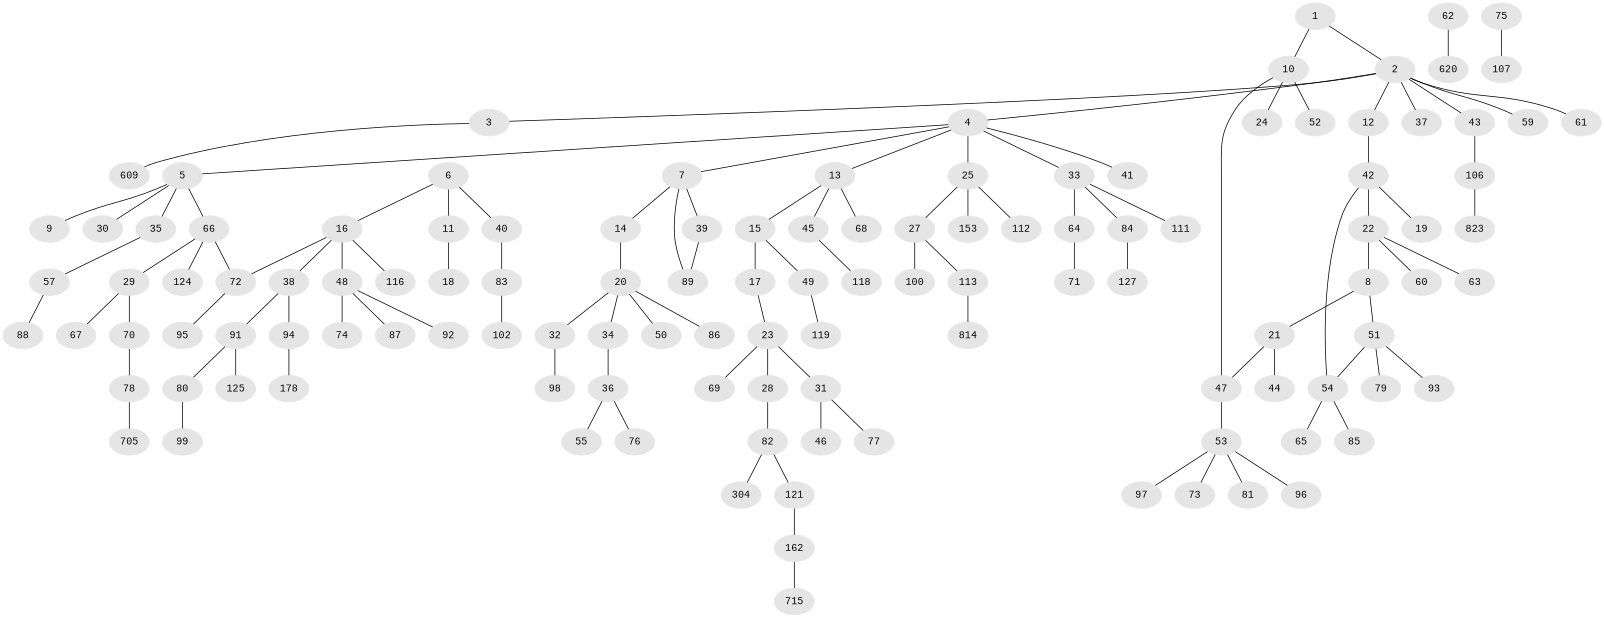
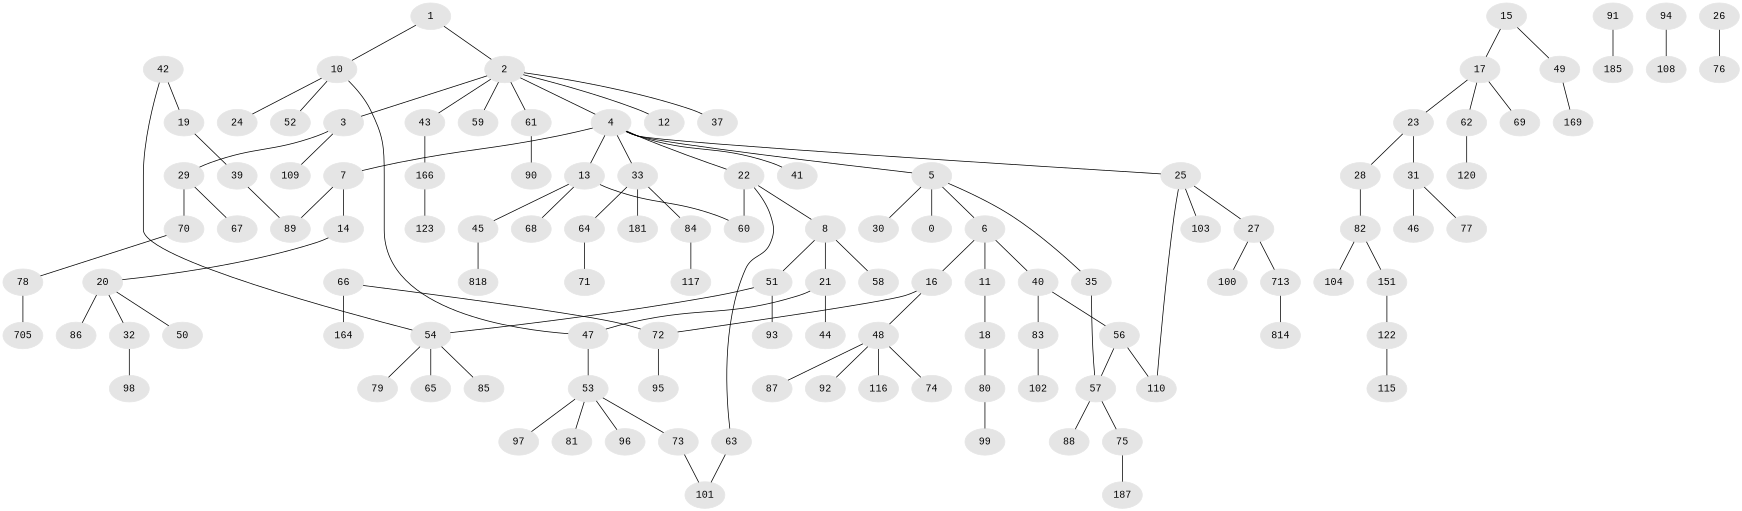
  graph {
    fontname="Liberation Mono"
    node [color=gray90 fontname="Liberation Mono" style=filled]
    edge [fontname="Liberation Mono"]
    1
    2
    10
    3
    4
    12
    37
    43
    59
    61
    24
    47
    52
    29
-   109 [label=609]
+   109
    5
    7
    13
    22
    25
    33
    41
    42
-   106
+   106 [label=166]
+   90
    67
    70
    6
-   9
+   9 [label=0]
    30
    35
    14
    89
    15
    45
    68
    8
    60
    63
    27
-   103 [label=153]
-   112
+   103
+   112 [label=110]
    64
    84
-   111
+   111 [label=181]
    11
    16
    40
    19
    39
    57
    18
-   38
    48
    72
    116
+   56
    83
    21
    51
+   58
    20
    44
    54
    79
    93
    53
    80
    17
    49
-   118
+   118 [label=818]
    32
-   34
    50
    86
    23
    62
    69
-   119
+   119 [label=169]
    91
    94
    74
    87
    92
    95
    28
    31
-   120 [label=620]
+   120
    66
-   124
+   124 [label=164]
    99
    98
-   36
+   36 [label=26]
+   101
    82
    46
    77
    100
-   113
+   113 [label=713]
    n100 [label=814]
-   104 [label=304]
-   121
+   104
+   121 [label=151]
    78
    71
-   117 [label=127]
-   55
+   117
    76
    75
    88
-   125
-   108 [label=178]
+   125 [label=185]
+   108
    102
    65
    85
-   123 [label=823]
+   123
    97
    73
    81
    96
-   107
+   107 [label=187]
    n121 [label=705]
-   122 [label=162]
-   115 [label=715]
+   122
+   115
    1 -- 2
    1 -- 10
    2 -- 3
    2 -- 4
    2 -- 12
    2 -- 37
    2 -- 43
    2 -- 59
    2 -- 61
    10 -- 24
    10 -- 47
    10 -- 52
-   66 -- 29
+   3 -- 29
    3 -- 109
    4 -- 5
    4 -- 7
    4 -- 13
-   42 -- 22
+   4 -- 22
    4 -- 25
    4 -- 33
    4 -- 41
-   12 -- 42
    43 -- 106
+   61 -- 90
    47 -- 53
    29 -- 67
    29 -- 70
-   5 -- 66
+   5 -- 6
    5 -- 9
    5 -- 30
    5 -- 35
    7 -- 14
    7 -- 89
-   13 -- 15
+   13 -- 60
    13 -- 45
    13 -- 68
    22 -- 8
    22 -- 60
    22 -- 63
    25 -- 27
    25 -- 103
    25 -- 112
    33 -- 64
    33 -- 84
    33 -- 111
    42 -- 19
    42 -- 54
    106 -- 123
    70 -- 78
    6 -- 11
    6 -- 16
    6 -- 40
    35 -- 57
    14 -- 20
    15 -- 17
    15 -- 49
    45 -- 118
    8 -- 21
    8 -- 51
+   8 -- 58
+   63 -- 101
    27 -- 100
    27 -- 113
    64 -- 71
    84 -- 117
    11 -- 18
-   16 -- 38
    16 -- 48
    16 -- 72
-   16 -- 116
+   48 -- 116
+   40 -- 56
    40 -- 83
-   7 -- 39
+   19 -- 39
    39 -- 89
+   57 -- 75
    57 -- 88
-   91 -- 80
-   38 -- 91
-   38 -- 94
+   18 -- 80
    48 -- 74
    48 -- 87
    48 -- 92
    72 -- 95
+   56 -- 112
+   56 -- 57
    83 -- 102
    21 -- 47
    21 -- 44
    51 -- 54
-   51 -- 79
+   54 -- 79
    51 -- 93
    20 -- 32
-   20 -- 34
    20 -- 50
    20 -- 86
    54 -- 65
    54 -- 85
    53 -- 97
    53 -- 73
    53 -- 81
    53 -- 96
    80 -- 99
    17 -- 23
-   23 -- 69
+   17 -- 62
+   17 -- 69
    49 -- 119
    32 -- 98
-   34 -- 36
    23 -- 28
    23 -- 31
    62 -- 120
    91 -- 125
    94 -- 108
    28 -- 82
    31 -- 46
    31 -- 77
    66 -- 72
    66 -- 124
-   36 -- 55
    36 -- 76
    82 -- 104
    82 -- 121
    113 -- n100
    121 -- 122
    78 -- n121
    75 -- 107
+   73 -- 101
    122 -- 115
  }
